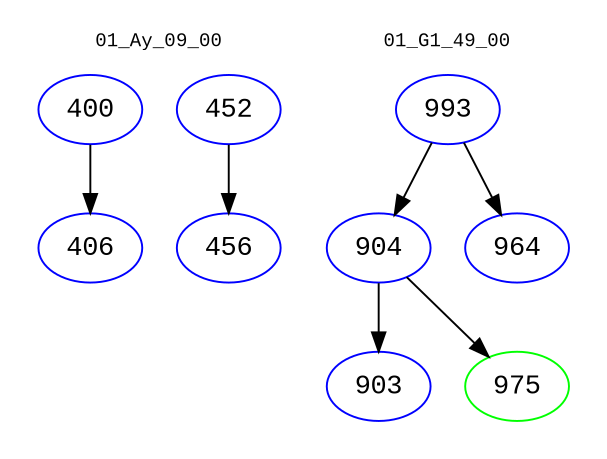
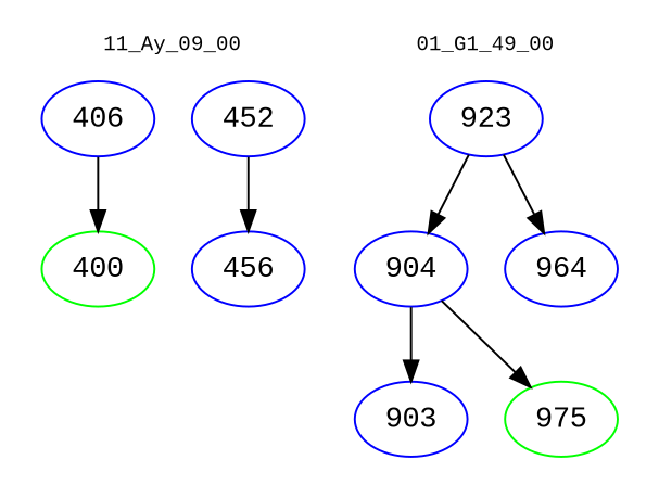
  digraph {
    fontname="Liberation Mono"
    node [color=blue fontname="Liberation Mono"]
    edge [color=black fontname="Liberation Mono"]
    n1 [label=452]
    n2 [label=406]
    n3 [label=456]
-   n4 [label=400]
-   n5 [label=993]
+   n4 [color=green label=400]
+   n5 [label=923]
    n6 [label=904]
    n7 [label=964]
    n8 [label=903]
    n9 [color=green label=975]
    subgraph cluster_1 {
      color=white
      fontsize=10
-     label="01_Ay_09_00"
+     label="11_Ay_09_00"
      n1
      n2
      n3
      n4
    }
    subgraph cluster_2 {
      color=white
      fontsize=10
      label="01_G1_49_00"
      n5
      n6
      n7
      n8
      n9
    }
    n1 -> n3
-   n4 -> n2
+   n2 -> n4
    n5 -> n6
    n5 -> n7
    n6 -> n8
    n6 -> n9
  }
